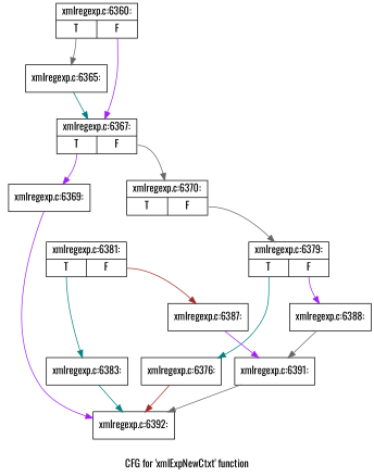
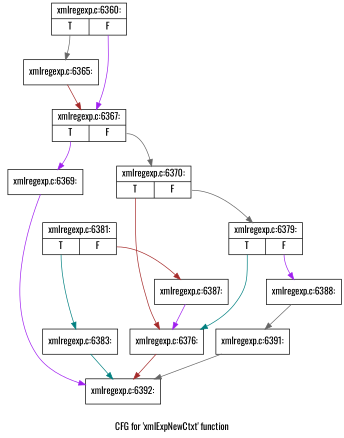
  digraph {
    fontname=Oswald
    label="CFG for 'xmlExpNewCtxt' function"
    node [fontname=Oswald shape=record]
    edge [color=gray40 fontname=Oswald]
    n1 [label="{xmlregexp.c:6360:|{<s0>T|<s1>F}}"]
    n2 [label="{xmlregexp.c:6365:}"]
    n3 [label="{xmlregexp.c:6367:|{<s0>T|<s1>F}}"]
    n4 [label="{xmlregexp.c:6369:}"]
    n5 [label="{xmlregexp.c:6370:|{<s0>T|<s1>F}}"]
    n6 [label="{xmlregexp.c:6392:}"]
    n7 [label="{xmlregexp.c:6376:}"]
    n8 [label="{xmlregexp.c:6379:|{<s0>T|<s1>F}}"]
    n9 [label="{xmlregexp.c:6388:}"]
    n10 [label="{xmlregexp.c:6381:|{<s0>T|<s1>F}}"]
    n11 [label="{xmlregexp.c:6383:}"]
    n12 [label="{xmlregexp.c:6387:}"]
    n13 [label="{xmlregexp.c:6391:}"]
    n1 -> n2 [tailport=s0]
    n1 -> n3 [color=purple tailport=s1]
-   n2 -> n3 [color=teal]
+   n2 -> n3 [color=brown]
    n3 -> n4 [color=purple tailport=s0]
    n3 -> n5 [tailport=s1]
    n4 -> n6 [color=purple]
+   n5 -> n7 [color=brown tailport=s0]
    n5 -> n8 [tailport=s1]
    n7 -> n6 [color=brown]
    n8 -> n7 [color=teal tailport=s0]
    n8 -> n9 [color=purple tailport=s1]
    n9 -> n13
    n10 -> n11 [color=teal tailport=s0]
    n10 -> n12 [color=brown tailport=s1]
    n11 -> n6 [color=teal]
-   n12 -> n13 [color=purple]
+   n12 -> n7 [color=purple]
    n13 -> n6
  }
